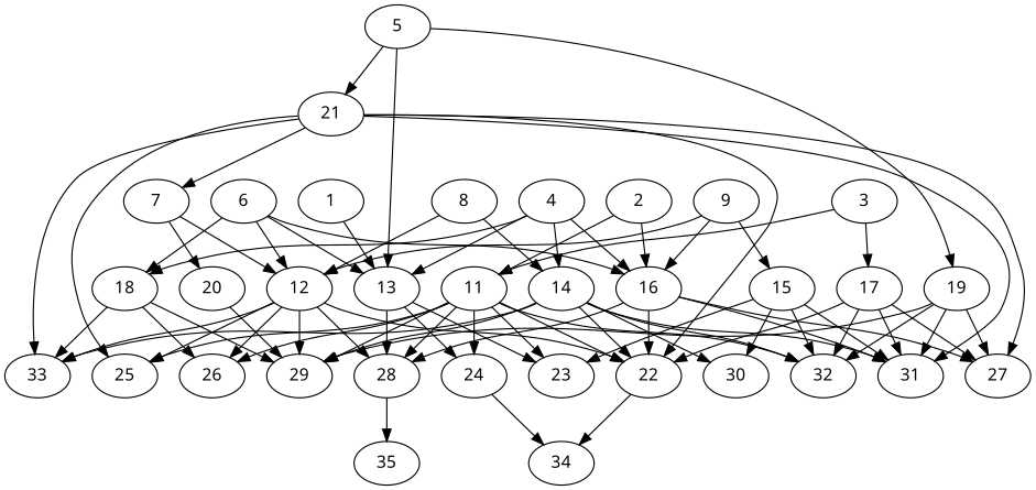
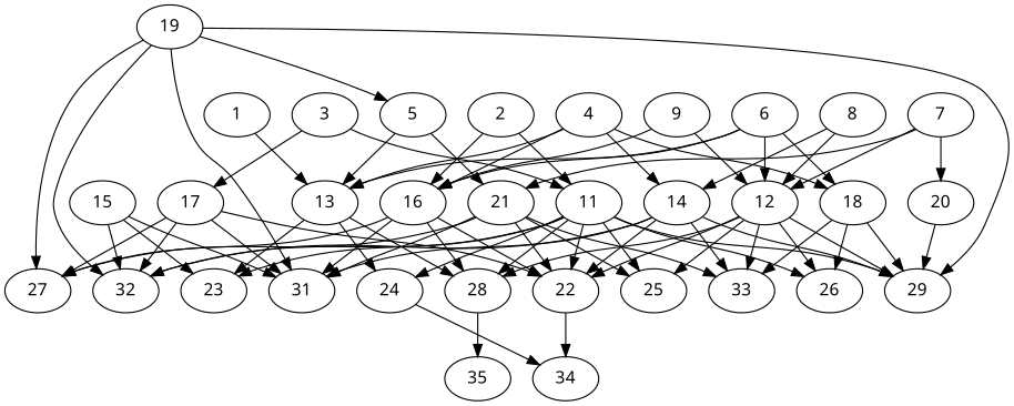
  digraph {
    fontname="Noto Sans"
    node [alpha=0.14 fontname="Noto Sans"]
    edge [fontname="Noto Sans"]
    1 [expect_size=22510592]
    13 [alpha=0.13 expect_size=39879680]
    23 [alpha=0.11 expect_size=22499328]
    24 [alpha=0.18 expect_size=52035584]
    28 [alpha=0.11 expect_size=28340224]
    34 [alpha=0.07 expect_size=34572288]
    35 [alpha=0.02 expect_size=29632512]
    2 [alpha=0.15 expect_size=10160128]
    11 [expect_size=17650688]
    16 [alpha=0.15 expect_size=26627072]
    22 [alpha=0.04 expect_size=19214336]
    25 [alpha=0.19 expect_size=32634880]
    26 [expect_size=17673216]
    29 [alpha=0.16 expect_size=41422848]
    32 [alpha=0.17 expect_size=45599744]
    31 [alpha=0.09 expect_size=13809664]
    27 [alpha=0.03 expect_size=5372928]
    3 [alpha=0.09 expect_size=43353088]
    17 [alpha=0.10 expect_size=39339008]
    4 [alpha=0.03 expect_size=52194304]
    14 [alpha=0.12 expect_size=14570496]
    18 [alpha=0.06 expect_size=41066496]
    33 [alpha=0.00 expect_size=8359936]
-   30 [alpha=0.20 expect_size=49631232]
    5 [alpha=0.02 expect_size=39961600]
    19 [alpha=0.03 expect_size=13697024]
    21 [alpha=0.13 expect_size=32539648]
    6 [alpha=0.05 expect_size=35146752]
    12 [alpha=0.01 expect_size=50720768]
    7 [alpha=0.01 expect_size=41944064]
    20 [alpha=0.05 expect_size=28139520]
    8 [alpha=0.08 expect_size=47054848]
    9 [alpha=0.06 expect_size=47565824]
    15 [expect_size=22517760]
    1 -> 13
    13 -> 23
    13 -> 24
    13 -> 28
    24 -> 34
    28 -> 35
    2 -> 11
    2 -> 16
    11 -> 23
    11 -> 24
    11 -> 28
    11 -> 22
    11 -> 25
    11 -> 26
    11 -> 29
    11 -> 32
    16 -> 28
    16 -> 22
    16 -> 31
    16 -> 27
    22 -> 34
    3 -> 11
    3 -> 17
    17 -> 22
    17 -> 32
    17 -> 31
    17 -> 27
    4 -> 13
    4 -> 16
    4 -> 14
    4 -> 18
    14 -> 22
    14 -> 29
    14 -> 32
    14 -> 31
    14 -> 33
-   14 -> 30
    18 -> 26
    18 -> 29
    18 -> 33
    5 -> 13
-   5 -> 19
+   19 -> 5
    5 -> 21
    19 -> 29
    19 -> 32
    19 -> 31
    19 -> 27
    21 -> 22
    21 -> 25
    21 -> 31
    21 -> 27
    21 -> 33
    6 -> 13
    6 -> 16
    6 -> 18
    6 -> 12
    12 -> 28
    12 -> 22
    12 -> 25
    12 -> 26
    12 -> 29
    12 -> 33
-   21 -> 7
+   7 -> 21
    7 -> 12
    7 -> 20
    20 -> 29
    8 -> 14
    8 -> 12
    9 -> 16
    9 -> 12
-   9 -> 15
    15 -> 23
    15 -> 32
    15 -> 31
-   15 -> 30
  }
